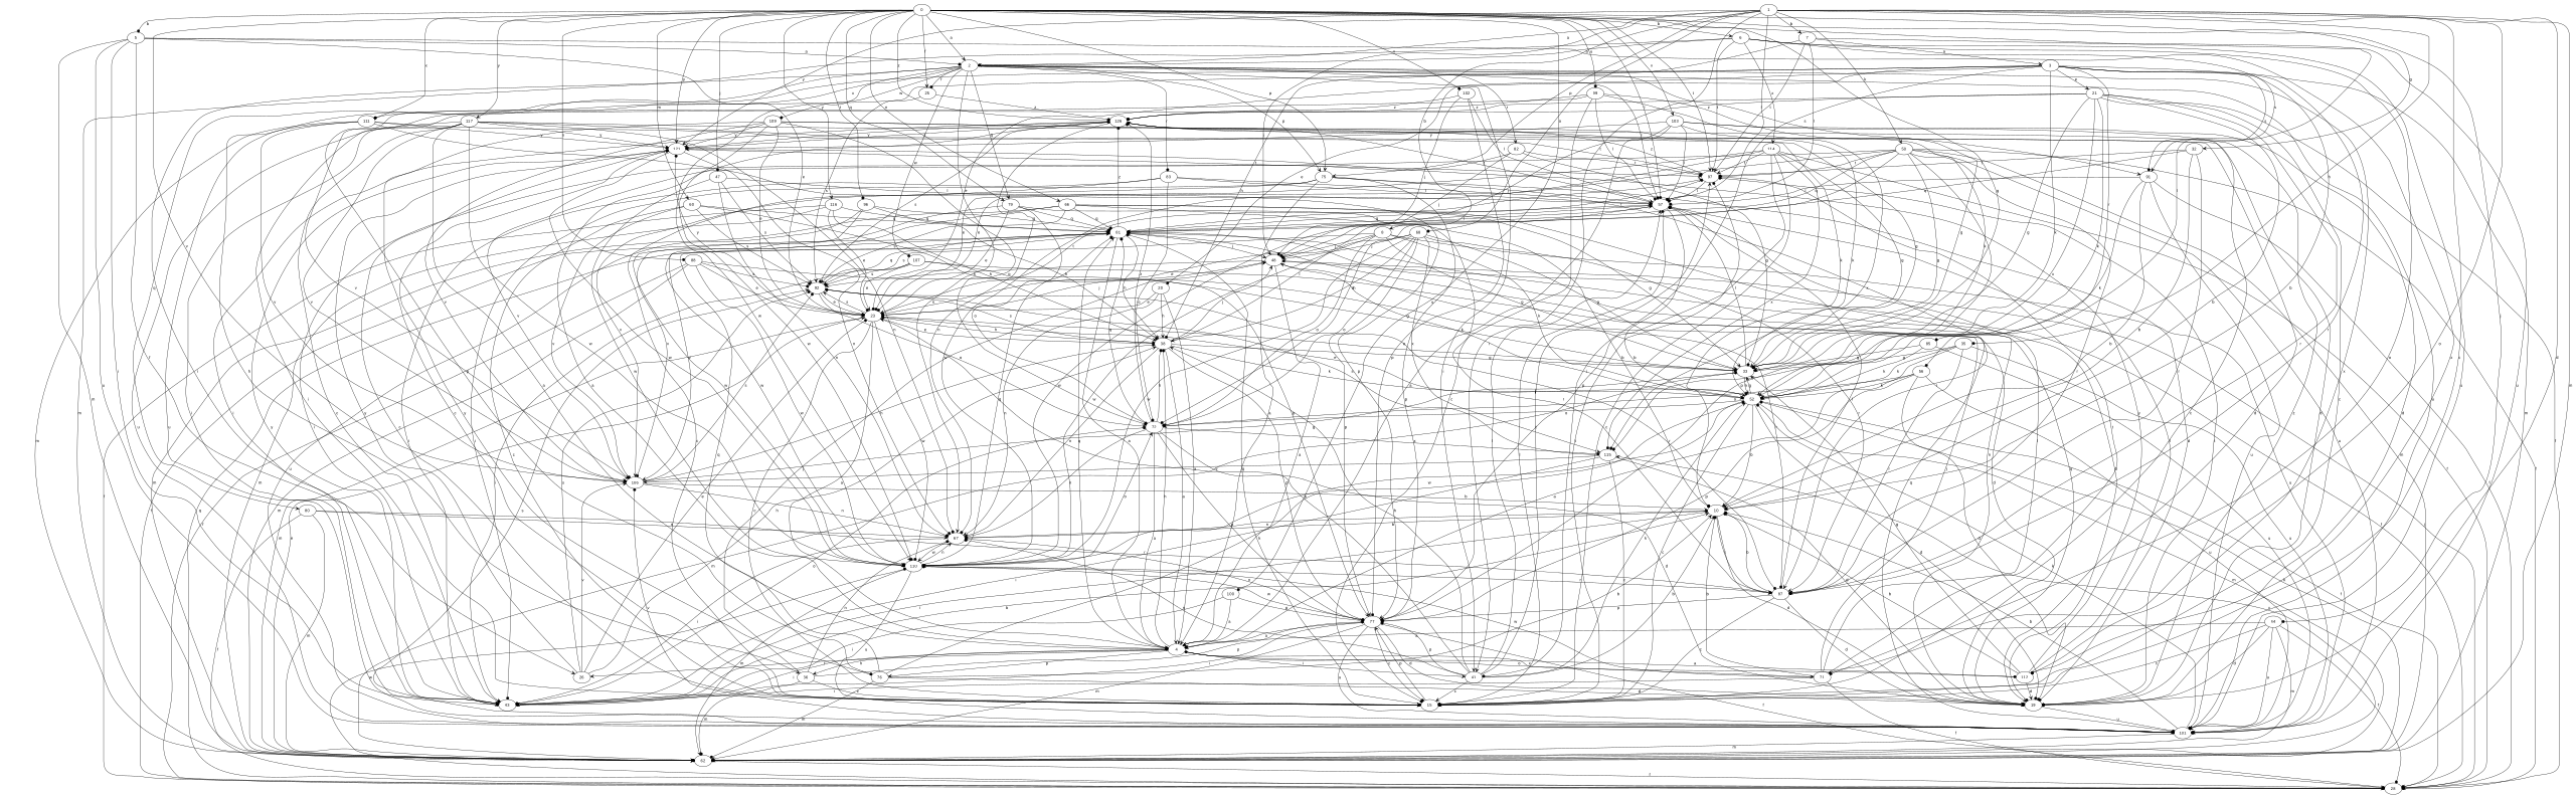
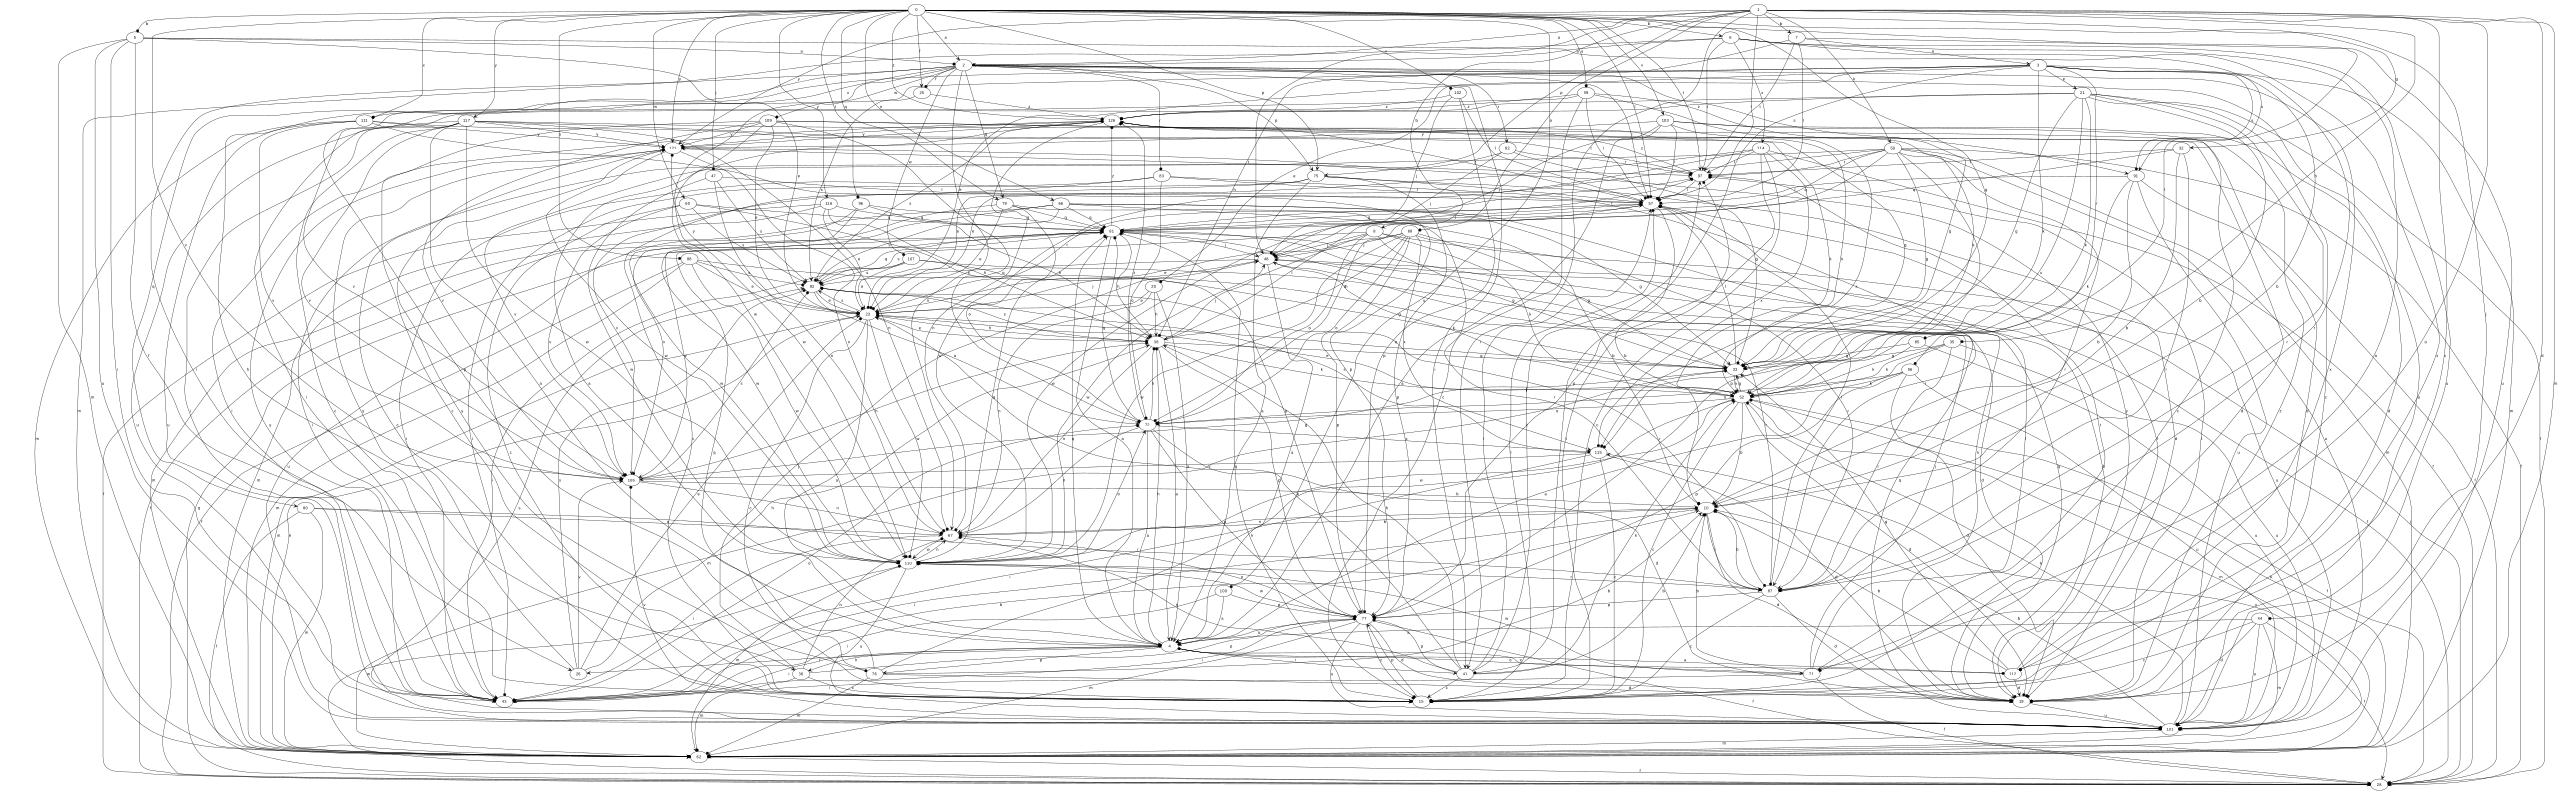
  strict digraph {
    fontname="Liberation Sans"
    node [fontname="Liberation Sans"]
    edge [arrowhead=vee fontname="Liberation Sans"]
    0
    2
    5
    6
    25
    32
    33
    44
    47
    56
    57
    60
    66
    75
    79
    88
    96
    97
    99
    100
    102
    103
    106
    111
    116
    117
    121
    126
    41
    62
    67
    80
    82
    83
    91
    101
    107
    109
    110
    112
    23
    26
    43
    71
    114
    92
    10
    87
    81
    52
    15
    19
    4
    28
    72
    77
    38
    48
    115
    1
    7
    8
    35
    50
    68
    3
    20
    21
    36
    76
    85
    0 -> 2 [label=a]
    0 -> 5 [arrowhead=dot label=b]
    0 -> 6 [label=b]
    0 -> 25 [label=f]
    0 -> 32 [label=g]
    0 -> 33 [label=g]
    0 -> 44 [arrowhead=dot label=j]
    0 -> 47 [arrowhead=dot label=j]
    0 -> 56 [arrowhead=dot label=l]
    0 -> 57 [arrowhead=dot label=l]
    0 -> 60 [label=m]
    0 -> 66 [label=n]
    0 -> 75 [label=p]
    0 -> 79 [label=q]
    0 -> 88 [arrowhead=dot label=s]
    0 -> 96 [arrowhead=dot label=t]
    0 -> 97 [label=t]
    0 -> 99 [arrowhead=dot label=u]
    0 -> 100 [arrowhead=dot label=u]
    0 -> 102 [arrowhead=dot label=v]
    0 -> 103 [label=v]
    0 -> 106 [arrowhead=dot label=v]
    0 -> 111 [arrowhead=dot label=x]
    0 -> 116 [label=y]
    0 -> 117 [label=y]
    0 -> 121 [label=y]
    0 -> 126 [label=z]
    2 -> 25 [arrowhead=dot label=f]
    2 -> 57 [arrowhead=dot label=l]
    2 -> 75 [label=p]
    2 -> 79 [label=q]
    2 -> 111 [arrowhead=dot label=x]
    2 -> 41 [label=i]
    2 -> 62 [label=m]
    2 -> 67 [label=n]
    2 -> 80 [label=q]
    2 -> 82 [label=r]
    2 -> 83 [arrowhead=dot label=r]
    2 -> 91 [label=s]
    2 -> 101 [label=u]
    2 -> 107 [arrowhead=dot label=w]
    2 -> 109 [arrowhead=dot label=w]
    2 -> 110 [label=w]
    2 -> 112 [arrowhead=dot label=x]
    5 -> 2 [arrowhead=dot label=a]
    5 -> 62 [label=m]
    5 -> 101 [arrowhead=dot label=u]
    5 -> 112 [arrowhead=dot label=x]
    5 -> 23 [label=e]
    5 -> 26 [label=f]
    5 -> 43 [label=i]
    6 -> 2 [label=a]
    6 -> 97 [label=t]
    6 -> 91 [label=s]
    6 -> 101 [label=u]
    6 -> 43 [label=i]
    6 -> 71 [arrowhead=dot label=o]
    6 -> 114 [label=x]
    25 -> 126 [arrowhead=dot label=z]
    25 -> 92 [label=s]
    32 -> 97 [arrowhead=dot label=t]
    32 -> 10 [label=b]
    32 -> 87 [arrowhead=dot label=r]
    32 -> 81 [label=q]
    33 -> 57 [arrowhead=dot label=l]
    33 -> 62 [label=m]
    33 -> 23 [arrowhead=dot label=e]
    33 -> 52 [label=k]
    44 -> 62 [arrowhead=dot label=m]
    44 -> 101 [arrowhead=dot label=u]
    44 -> 15 [arrowhead=dot label=c]
    44 -> 19 [arrowhead=dot label=d]
    44 -> 4 [label=a]
-   44 -> 28 [arrowhead=dot label=f]
+   44 -> 28 [label=f]
    47 -> 57 [arrowhead=dot label=l]
    47 -> 67 [arrowhead=dot label=n]
    47 -> 110 [label=w]
    47 -> 92 [label=s]
    56 -> 101 [arrowhead=dot label=u]
    56 -> 52 [arrowhead=dot label=k]
    56 -> 19 [arrowhead=dot label=d]
    56 -> 72 [label=o]
    56 -> 77 [arrowhead=dot label=p]
    57 -> 126 [label=z]
    57 -> 110 [arrowhead=dot label=w]
    57 -> 10 [arrowhead=dot label=b]
    57 -> 81 [label=q]
    60 -> 106 [arrowhead=dot label=v]
    60 -> 92 [arrowhead=dot label=s]
    60 -> 81 [arrowhead=dot label=q]
    60 -> 15 [arrowhead=dot label=c]
    60 -> 77 [label=p]
    66 -> 33 [label=g]
    66 -> 62 [arrowhead=dot label=m]
    66 -> 110 [arrowhead=dot label=w]
    66 -> 92 [label=s]
    66 -> 87 [label=r]
    66 -> 81 [arrowhead=dot label=q]
    66 -> 19 [label=n]
    75 -> 57 [label=l]
    75 -> 106 [label=v]
    75 -> 43 [arrowhead=dot label=i]
    75 -> 19 [arrowhead=dot label=d]
    75 -> 4 [label=a]
    75 -> 77 [arrowhead=dot label=p]
    79 -> 106 [arrowhead=dot label=v]
    79 -> 23 [label=e]
    79 -> 10 [arrowhead=dot label=b]
    79 -> 81 [arrowhead=dot label=q]
    79 -> 72 [arrowhead=dot label=o]
    88 -> 33 [label=g]
    88 -> 62 [arrowhead=dot label=m]
    88 -> 110 [label=w]
    88 -> 23 [arrowhead=dot label=e]
    88 -> 92 [arrowhead=dot label=s]
    88 -> 28 [arrowhead=dot label=f]
    96 -> 101 [arrowhead=dot label=u]
    96 -> 110 [arrowhead=dot label=w]
    96 -> 81 [label=q]
    96 -> 38 [arrowhead=dot label=h]
    97 -> 57 [arrowhead=dot label=l]
    97 -> 126 [label=z]
    99 -> 33 [label=g]
    99 -> 57 [arrowhead=dot label=l]
    99 -> 106 [label=v]
    99 -> 126 [arrowhead=dot label=z]
    99 -> 52 [label=k]
    99 -> 15 [arrowhead=dot label=c]
    100 -> 43 [arrowhead=dot label=i]
    100 -> 4 [label=a]
    100 -> 77 [label=p]
    102 -> 57 [label=l]
    102 -> 126 [arrowhead=dot label=z]
    102 -> 77 [arrowhead=dot label=p]
    102 -> 48 [arrowhead=dot label=j]
    103 -> 57 [arrowhead=dot label=l]
    103 -> 121 [label=y]
    103 -> 15 [arrowhead=dot label=c]
    103 -> 19 [arrowhead=dot label=d]
    103 -> 4 [label=a]
    103 -> 48 [arrowhead=dot label=j]
    103 -> 115 [arrowhead=dot label=x]
    106 -> 33 [arrowhead=dot label=g]
    106 -> 67 [arrowhead=dot label=n]
    106 -> 92 [arrowhead=dot label=s]
    106 -> 10 [label=b]
    106 -> 38 [arrowhead=dot label=h]
    111 -> 97 [arrowhead=dot label=t]
    111 -> 106 [label=v]
    111 -> 121 [arrowhead=dot label=y]
    111 -> 62 [arrowhead=dot label=m]
    111 -> 101 [label=u]
    111 -> 77 [label=p]
    116 -> 62 [label=m]
    116 -> 23 [arrowhead=dot label=e]
    116 -> 81 [label=q]
    116 -> 28 [arrowhead=dot label=f]
    116 -> 38 [label=h]
    117 -> 106 [label=v]
    117 -> 121 [label=y]
    117 -> 67 [arrowhead=dot label=n]
    117 -> 101 [arrowhead=dot label=u]
    117 -> 110 [arrowhead=dot label=w]
    117 -> 43 [arrowhead=dot label=i]
    117 -> 52 [label=k]
    117 -> 15 [label=c]
    117 -> 19 [label=d]
    117 -> 4 [arrowhead=dot label=a]
    121 -> 97 [label=t]
    121 -> 126 [arrowhead=dot label=z]
    121 -> 67 [arrowhead=dot label=n]
    121 -> 110 [label=w]
    121 -> 15 [label=c]
    126 -> 121 [arrowhead=dot label=y]
    126 -> 67 [arrowhead=dot label=n]
    126 -> 43 [label=i]
    126 -> 92 [arrowhead=dot label=s]
    126 -> 52 [arrowhead=dot label=k]
    126 -> 4 [label=a]
    41 -> 57 [label=l]
    41 -> 97 [label=t]
    41 -> 67 [arrowhead=dot label=n]
    41 -> 23 [label=e]
    41 -> 10 [label=b]
    41 -> 52 [label=k]
    41 -> 15 [label=c]
    41 -> 77 [arrowhead=dot label=p]
    41 -> 38 [label=h]
    62 -> 23 [label=e]
    62 -> 52 [arrowhead=dot label=k]
    62 -> 28 [label=f]
    62 -> 115 [label=x]
    67 -> 110 [label=w]
    67 -> 43 [arrowhead=dot label=i]
    67 -> 10 [arrowhead=dot label=b]
    80 -> 62 [arrowhead=dot label=m]
    80 -> 67 [label=n]
    80 -> 87 [label=r]
    80 -> 28 [label=f]
    82 -> 33 [arrowhead=dot label=g]
    82 -> 97 [label=t]
    82 -> 43 [label=i]
    82 -> 48 [arrowhead=dot label=j]
    83 -> 57 [label=l]
    83 -> 43 [arrowhead=dot label=i]
    83 -> 87 [label=r]
    83 -> 15 [label=c]
    83 -> 72 [arrowhead=dot label=o]
    91 -> 57 [arrowhead=dot label=l]
    91 -> 101 [arrowhead=dot label=u]
    91 -> 10 [label=b]
    91 -> 52 [label=k]
    91 -> 28 [label=f]
    101 -> 106 [arrowhead=dot label=v]
    101 -> 62 [arrowhead=dot label=m]
    101 -> 92 [label=s]
    101 -> 10 [arrowhead=dot label=b]
    101 -> 81 [label=q]
    101 -> 52 [arrowhead=dot label=k]
    107 -> 23 [label=e]
    107 -> 43 [label=i]
    107 -> 92 [arrowhead=dot label=s]
    107 -> 87 [arrowhead=dot label=r]
    107 -> 19 [label=d]
    109 -> 33 [arrowhead=dot label=g]
    109 -> 106 [label=v]
    109 -> 121 [label=y]
    109 -> 110 [arrowhead=dot label=w]
    109 -> 23 [arrowhead=dot label=e]
    109 -> 15 [label=c]
    109 -> 19 [arrowhead=dot label=d]
    109 -> 72 [arrowhead=dot label=o]
    110 -> 62 [label=m]
    110 -> 67 [label=n]
    110 -> 101 [arrowhead=dot label=u]
    110 -> 87 [label=r]
    110 -> 81 [arrowhead=dot label=q]
    110 -> 72 [label=o]
    112 -> 33 [label=g]
    112 -> 57 [label=l]
    112 -> 121 [label=y]
    112 -> 10 [arrowhead=dot label=b]
    112 -> 19 [label=d]
    112 -> 4 [arrowhead=dot label=a]
    23 -> 97 [label=t]
    23 -> 121 [arrowhead=dot label=y]
    23 -> 62 [label=m]
    23 -> 110 [arrowhead=dot label=w]
    23 -> 92 [label=s]
    23 -> 15 [label=c]
    23 -> 4 [label=a]
    23 -> 38 [arrowhead=dot label=h]
    23 -> 48 [label=j]
    26 -> 106 [label=v]
    26 -> 121 [arrowhead=dot label=y]
    26 -> 23 [arrowhead=dot label=e]
    26 -> 92 [arrowhead=dot label=s]
    26 -> 38 [label=h]
    43 -> 121 [arrowhead=dot label=y]
    43 -> 10 [label=b]
    43 -> 72 [arrowhead=dot label=o]
    71 -> 57 [arrowhead=dot label=l]
    71 -> 97 [label=t]
    71 -> 110 [arrowhead=dot label=w]
    71 -> 43 [label=i]
    71 -> 10 [arrowhead=dot label=b]
    71 -> 28 [arrowhead=dot label=f]
    71 -> 48 [label=j]
-   114 -> 33 [label=g]
    114 -> 97 [label=t]
    114 -> 110 [arrowhead=dot label=w]
    114 -> 23 [arrowhead=dot label=e]
    114 -> 15 [arrowhead=dot label=c]
    114 -> 28 [label=f]
    114 -> 77 [label=p]
    114 -> 115 [arrowhead=dot label=x]
    92 -> 23 [label=e]
    92 -> 87 [arrowhead=dot label=r]
    92 -> 81 [label=q]
    92 -> 72 [label=o]
    10 -> 67 [arrowhead=dot label=n]
    10 -> 43 [label=i]
    10 -> 87 [label=r]
    10 -> 19 [arrowhead=dot label=d]
    87 -> 57 [arrowhead=dot label=l]
    87 -> 10 [label=b]
    87 -> 15 [arrowhead=dot label=c]
    87 -> 19 [label=d]
    87 -> 77 [arrowhead=dot label=p]
    81 -> 57 [label=l]
    81 -> 97 [arrowhead=dot label=t]
    81 -> 106 [label=v]
    81 -> 126 [arrowhead=dot label=z]
    81 -> 19 [arrowhead=dot label=d]
    81 -> 4 [label=a]
    81 -> 28 [label=f]
    81 -> 38 [label=h]
    81 -> 48 [label=j]
    52 -> 33 [label=g]
    52 -> 62 [arrowhead=dot label=m]
    52 -> 110 [arrowhead=dot label=w]
    52 -> 23 [arrowhead=dot label=e]
    52 -> 10 [label=b]
    52 -> 15 [arrowhead=dot label=c]
    52 -> 19 [arrowhead=dot label=d]
    52 -> 28 [label=f]
    52 -> 72 [label=o]
    15 -> 57 [arrowhead=dot label=l]
    15 -> 97 [arrowhead=dot label=t]
    15 -> 81 [arrowhead=dot label=q]
    15 -> 77 [label=p]
    19 -> 97 [arrowhead=dot label=t]
    19 -> 126 [arrowhead=dot label=z]
    19 -> 101 [arrowhead=dot label=u]
    19 -> 81 [arrowhead=dot label=q]
    4 -> 41 [label=i]
    4 -> 112 [arrowhead=dot label=x]
    4 -> 26 [label=f]
    4 -> 43 [arrowhead=dot label=i]
    4 -> 71 [label=o]
    4 -> 81 [label=q]
    4 -> 38 [arrowhead=dot label=h]
    4 -> 36 [label=h]
    4 -> 76 [label=p]
    28 -> 110 [arrowhead=dot label=w]
    28 -> 81 [label=q]
    28 -> 48 [arrowhead=dot label=j]
    72 -> 126 [arrowhead=dot label=z]
    72 -> 67 [label=n]
    72 -> 81 [arrowhead=dot label=q]
    72 -> 19 [arrowhead=dot label=d]
    72 -> 4 [arrowhead=dot label=a]
    72 -> 77 [arrowhead=dot label=p]
    72 -> 38 [arrowhead=dot label=h]
    72 -> 115 [arrowhead=dot label=x]
    77 -> 62 [label=m]
    77 -> 67 [arrowhead=dot label=n]
    77 -> 101 [arrowhead=dot label=u]
    77 -> 110 [arrowhead=dot label=w]
    77 -> 43 [arrowhead=dot label=i]
    77 -> 15 [arrowhead=dot label=c]
    77 -> 19 [arrowhead=dot label=d]
    77 -> 4 [arrowhead=dot label=a]
    77 -> 28 [label=f]
    38 -> 33 [label=g]
    38 -> 57 [label=l]
    38 -> 67 [label=n]
    38 -> 23 [label=e]
    38 -> 92 [arrowhead=dot label=s]
    38 -> 52 [label=k]
    38 -> 4 [label=a]
    38 -> 77 [arrowhead=dot label=p]
    38 -> 48 [label=j]
    48 -> 92 [label=s]
    48 -> 52 [label=k]
    48 -> 4 [label=a]
    48 -> 28 [arrowhead=dot label=f]
    115 -> 106 [label=v]
    115 -> 43 [label=i]
    115 -> 92 [arrowhead=dot label=s]
    115 -> 15 [label=c]
    115 -> 19 [arrowhead=dot label=d]
    1 -> 2 [arrowhead=dot label=a]
    1 -> 57 [label=l]
    1 -> 75 [label=p]
    1 -> 121 [label=y]
    1 -> 41 [label=i]
    1 -> 62 [arrowhead=dot label=m]
    1 -> 71 [label=o]
    1 -> 15 [arrowhead=dot label=c]
    1 -> 19 [arrowhead=dot label=d]
    1 -> 48 [label=j]
    1 -> 7 [label=b]
    1 -> 8 [label=b]
    1 -> 35 [arrowhead=dot label=h]
    1 -> 50 [label=k]
    1 -> 68 [arrowhead=dot label=o]
    7 -> 57 [label=l]
    7 -> 97 [label=t]
    7 -> 101 [label=u]
    7 -> 38 [arrowhead=dot label=h]
    7 -> 3 [label=a]
    8 -> 33 [label=g]
    8 -> 101 [arrowhead=dot label=u]
    8 -> 110 [label=w]
    8 -> 92 [label=s]
    8 -> 52 [arrowhead=dot label=k]
    8 -> 72 [label=o]
    8 -> 48 [label=j]
    35 -> 33 [arrowhead=dot label=g]
    35 -> 101 [arrowhead=dot label=u]
    35 -> 87 [arrowhead=dot label=r]
    35 -> 52 [label=k]
    35 -> 4 [label=a]
    50 -> 33 [arrowhead=dot label=g]
    50 -> 97 [arrowhead=dot label=t]
    50 -> 106 [label=v]
    50 -> 62 [label=m]
    50 -> 101 [label=u]
    50 -> 23 [arrowhead=dot label=e]
    50 -> 87 [arrowhead=dot label=r]
    50 -> 81 [arrowhead=dot label=q]
    50 -> 28 [arrowhead=dot label=f]
    50 -> 72 [arrowhead=dot label=o]
    50 -> 77 [label=p]
    68 -> 33 [label=g]
    68 -> 110 [label=w]
    68 -> 23 [arrowhead=dot label=e]
    68 -> 87 [label=r]
    68 -> 72 [arrowhead=dot label=o]
    68 -> 77 [label=p]
    68 -> 38 [label=h]
    68 -> 48 [label=j]
    68 -> 115 [label=x]
    3 -> 41 [arrowhead=dot label=i]
    3 -> 62 [arrowhead=dot label=m]
    3 -> 91 [arrowhead=dot label=s]
    3 -> 23 [arrowhead=dot label=e]
    3 -> 10 [arrowhead=dot label=b]
    3 -> 87 [label=r]
    3 -> 52 [label=k]
    3 -> 20 [arrowhead=dot label=e]
    3 -> 21 [label=e]
    3 -> 36 [label=h]
    3 -> 76 [arrowhead=dot label=p]
    3 -> 85 [arrowhead=dot label=r]
    20 -> 67 [label=n]
    20 -> 23 [arrowhead=dot label=e]
    20 -> 4 [label=a]
    20 -> 38 [label=h]
    21 -> 33 [label=g]
    21 -> 126 [arrowhead=dot label=z]
    21 -> 43 [arrowhead=dot label=i]
    21 -> 10 [label=b]
    21 -> 87 [label=r]
    21 -> 52 [label=k]
    21 -> 15 [arrowhead=dot label=c]
    21 -> 28 [arrowhead=dot label=f]
    21 -> 115 [arrowhead=dot label=x]
    36 -> 62 [arrowhead=dot label=m]
    36 -> 67 [arrowhead=dot label=n]
    36 -> 15 [label=c]
    36 -> 77 [arrowhead=dot label=p]
    36 -> 48 [label=j]
    76 -> 121 [label=y]
    76 -> 62 [arrowhead=dot label=m]
    76 -> 10 [label=b]
    76 -> 81 [label=q]
    76 -> 52 [arrowhead=dot label=k]
    76 -> 19 [label=d]
    85 -> 33 [label=g]
    85 -> 101 [label=u]
    85 -> 52 [label=k]
  }
